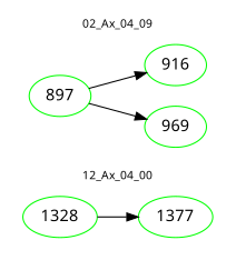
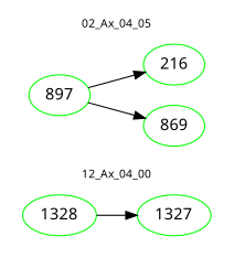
  digraph {
    fontname="Noto Sans"
    rankdir=LR
    node [color=green fontname="Noto Sans"]
    edge [color=black fontname="Noto Sans"]
    n1 [label=1328]
-   n2 [label=1377]
+   n2 [label=1327]
    n3 [label=897]
-   n4 [label=969]
-   n5 [label=916]
+   n4 [label=869]
+   n5 [label=216]
    subgraph cluster_1 {
      color=white
      fontsize=10
      label="12_Ax_04_00"
      n1
      n2
    }
    subgraph cluster_2 {
      color=white
      fontsize=10
-     label="02_Ax_04_09"
+     label="02_Ax_04_05"
      n3
      n4
      n5
    }
    n1 -> n2
    n3 -> n4
    n3 -> n5
  }
